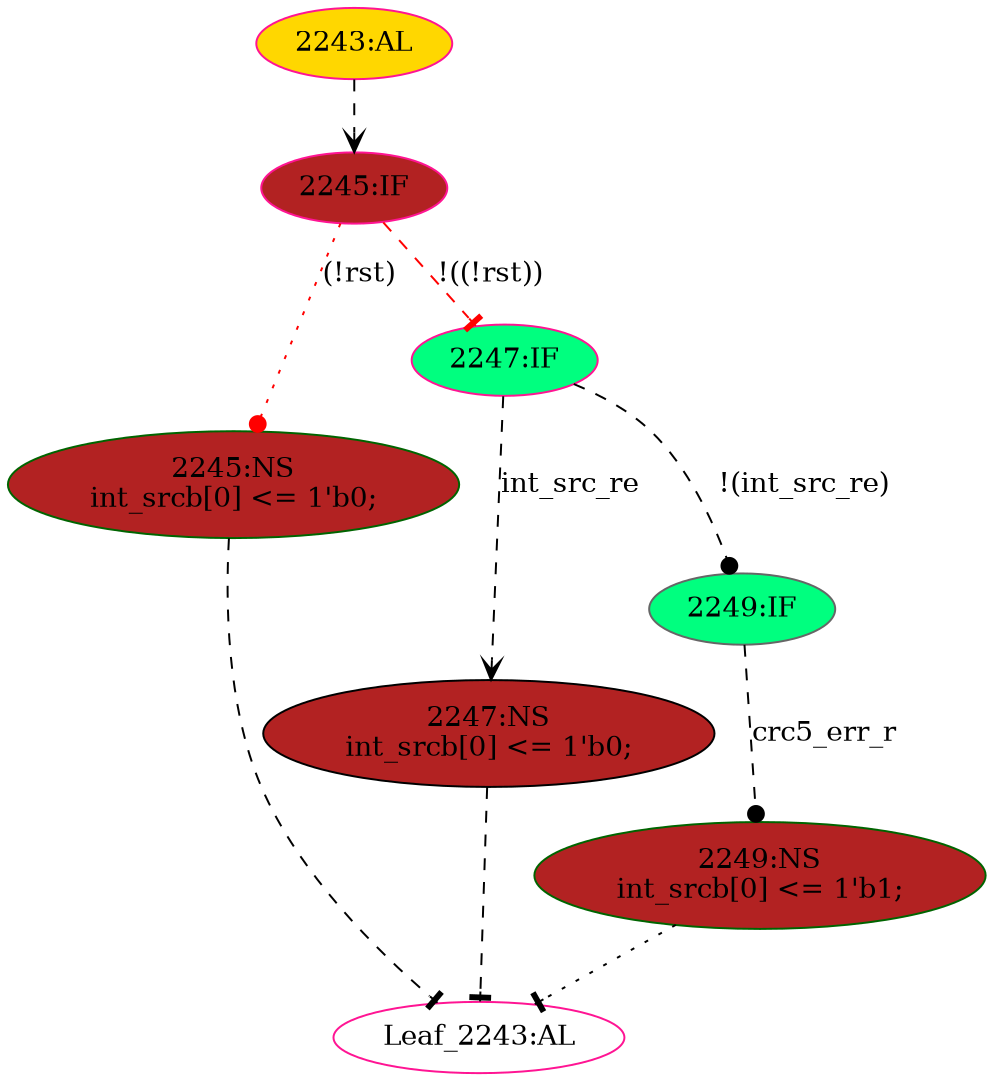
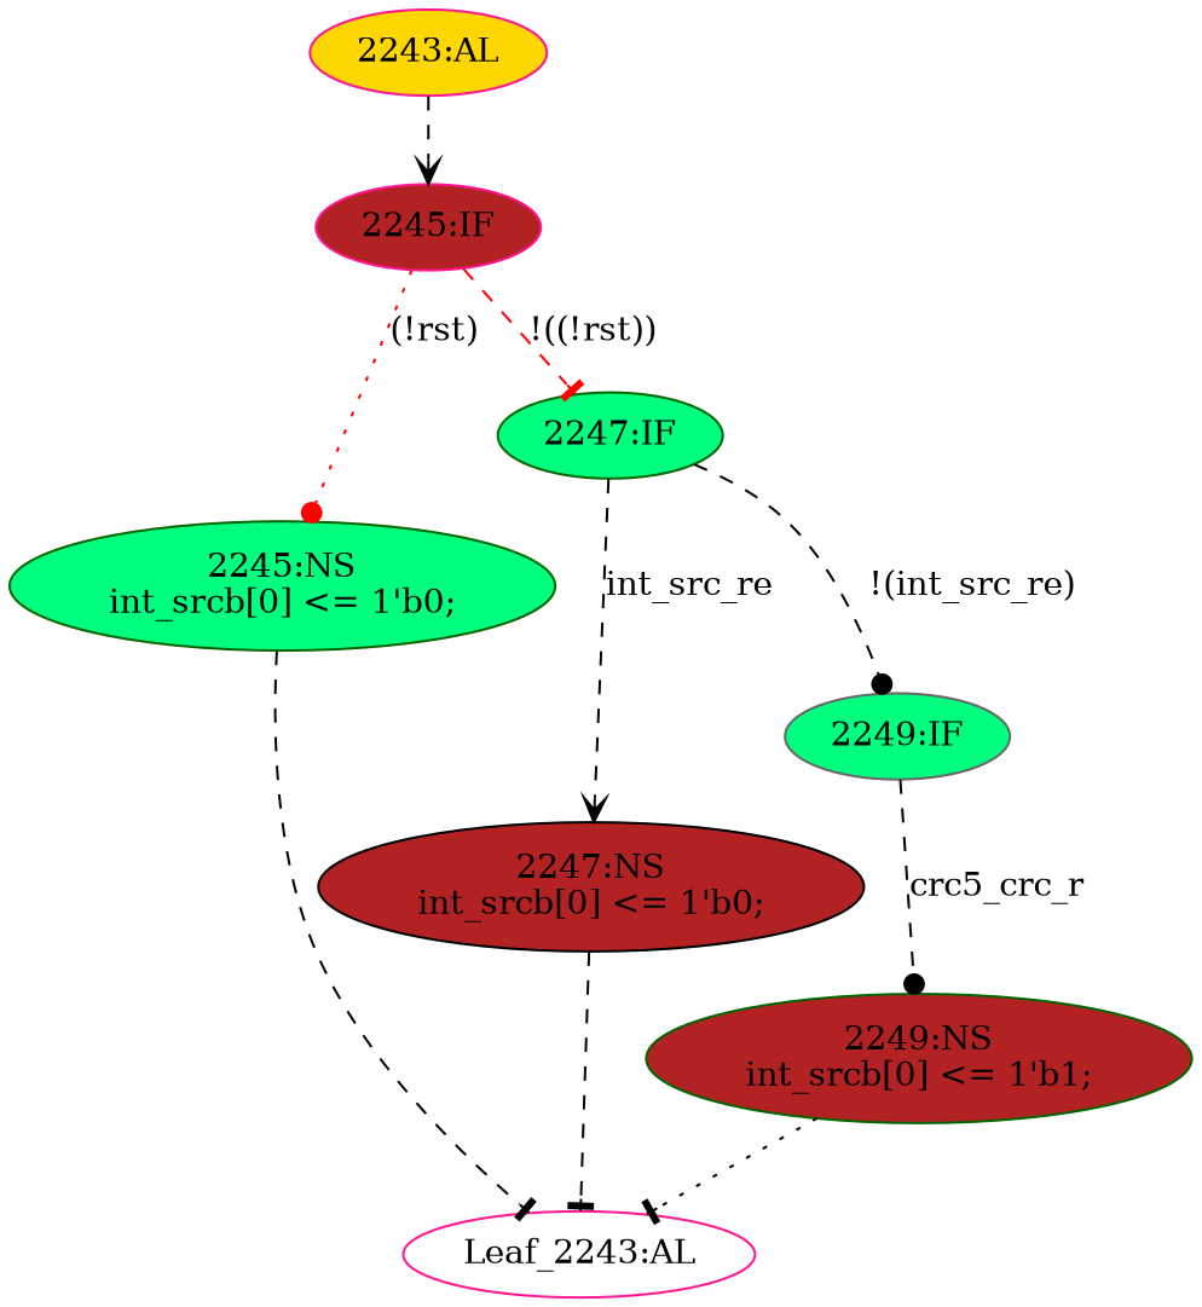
  strict digraph {
    node [color=deeppink fillcolor=firebrick statements="[]" style=filled typ=IfStatement]
    edge [arrowhead=tee color=black cond="[]" lineno=None style=dashed]
    n1 [ast="<pyverilog.vparser.ast.Always object at 0x7f0a38e5dbd0>" clk_sens=False fillcolor=gold label="2243:AL" sens="['wclk']" typ=Always use_var="['rst', 'int_src_re', 'crc5_err_r']"]
    n2 [ast="<pyverilog.vparser.ast.IfStatement object at 0x7f0a38e5dcd0>" label="2245:IF"]
-   n3 [ast="<pyverilog.vparser.ast.NonblockingSubstitution object at 0x7f0a38e6b1d0>" color=darkgreen label="2245:NS\nint_srcb[0] <= 1'b0;" statements="[<pyverilog.vparser.ast.NonblockingSubstitution object at 0x7f0a38e6b1d0>]" typ=NonblockingSubstitution]
-   n4 [ast="<pyverilog.vparser.ast.IfStatement object at 0x7f0a38e5dd10>" fillcolor=springgreen label="2247:IF"]
+   n3 [ast="<pyverilog.vparser.ast.NonblockingSubstitution object at 0x7f0a38e6b1d0>" color=darkgreen fillcolor=springgreen label="2245:NS\nint_srcb[0] <= 1'b0;" statements="[<pyverilog.vparser.ast.NonblockingSubstitution object at 0x7f0a38e6b1d0>]" typ=NonblockingSubstitution]
+   n4 [ast="<pyverilog.vparser.ast.IfStatement object at 0x7f0a38e5dd10>" color=darkgreen fillcolor=springgreen label="2247:IF"]
    n5 [def_var="['int_srcb']" label="Leaf_2243:AL" fillcolor="" statements="" style="" typ=""]
    n6 [ast="<pyverilog.vparser.ast.NonblockingSubstitution object at 0x7f0a38e5df90>" color=black label="2247:NS\nint_srcb[0] <= 1'b0;" statements="[<pyverilog.vparser.ast.NonblockingSubstitution object at 0x7f0a38e5df90>]" typ=NonblockingSubstitution]
    n7 [ast="<pyverilog.vparser.ast.IfStatement object at 0x7f0a38e5dd50>" color=gray40 fillcolor=springgreen label="2249:IF"]
    n8 [ast="<pyverilog.vparser.ast.NonblockingSubstitution object at 0x7f0a38e5dd90>" color=darkgreen label="2249:NS\nint_srcb[0] <= 1'b1;" statements="[<pyverilog.vparser.ast.NonblockingSubstitution object at 0x7f0a38e5dd90>]" typ=NonblockingSubstitution]
    n1 -> n2 [arrowhead=vee]
    n2 -> n3 [arrowhead=dot color=red cond="['rst']" label="(!rst)" lineno=2245 style=dotted]
    n2 -> n4 [color=red cond="['rst']" label="!((!rst))" lineno=2245]
    n3 -> n5
    n4 -> n6 [arrowhead=vee cond="['int_src_re']" label=int_src_re lineno=2247]
    n4 -> n7 [arrowhead=dot cond="['int_src_re']" label="!(int_src_re)" lineno=2247]
    n6 -> n5
-   n7 -> n8 [arrowhead=dot cond="['crc5_err_r']" label=crc5_err_r lineno=2249]
+   n7 -> n8 [arrowhead=dot cond="['crc5_err_r']" label=crc5_crc_r lineno=2249]
    n8 -> n5 [style=dotted]
  }
